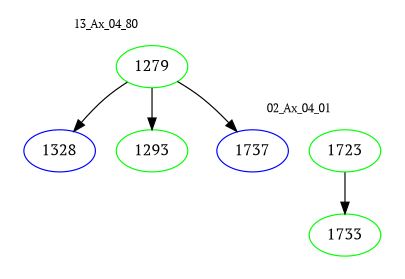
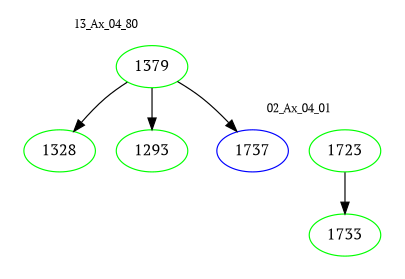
  digraph {
    fontname="PT Serif"
    node [color=green fontname="PT Serif"]
    edge [color=black fontname="PT Serif"]
-   n1 [label=1279]
-   n2 [color=blue label=1328]
+   n1 [label=1379]
+   n2 [label=1328]
    n3 [label=1293]
    n4 [label=1723]
    n5 [color=blue label=1737]
    n6 [label=1733]
    subgraph cluster_1 {
      color=white
      fontsize=10
      label="13_Ax_04_80"
      n1
      n2
      n3
    }
    subgraph cluster_2 {
      color=white
      fontsize=10
      label="02_Ax_04_01"
      n4
      n5
      n6
    }
    n1 -> n2
    n1 -> n3
    n1 -> n5
    n4 -> n6
  }
